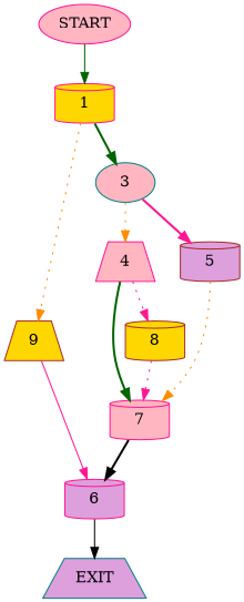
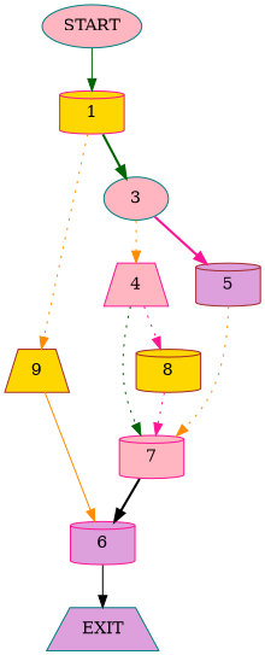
  digraph {
    node [color=deeppink fillcolor=lightpink shape=cylinder style=filled]
    edge [color=darkorange style=dotted]
-   n1 [label=START shape=ellipse]
+   n1 [color=teal label=START shape=ellipse]
    1 [fillcolor=gold]
    n3 [color=brown fillcolor=gold label=9 shape=trapezium]
    3 [color=teal shape=ellipse]
    n5 [color=teal fillcolor=plum label=EXIT shape=trapezium]
    6 [fillcolor=plum]
    4 [shape=trapezium]
    5 [color=brown fillcolor=plum]
    7
    8 [color=brown fillcolor=gold]
    n1 -> 1 [color=darkgreen style=solid]
    1 -> n3
    1 -> 3 [color=darkgreen style=bold]
-   n3 -> 6 [color=deeppink style=solid]
+   n3 -> 6 [style=solid]
    3 -> 4
    3 -> 5 [color=deeppink style=bold]
    6 -> n5 [color=black style=solid]
-   4 -> 7 [color=darkgreen style=bold]
+   4 -> 7 [color=darkgreen]
    4 -> 8 [color=deeppink]
    5 -> 7
    7 -> 6 [color=black style=bold]
    8 -> 7 [color=deeppink]
  }
